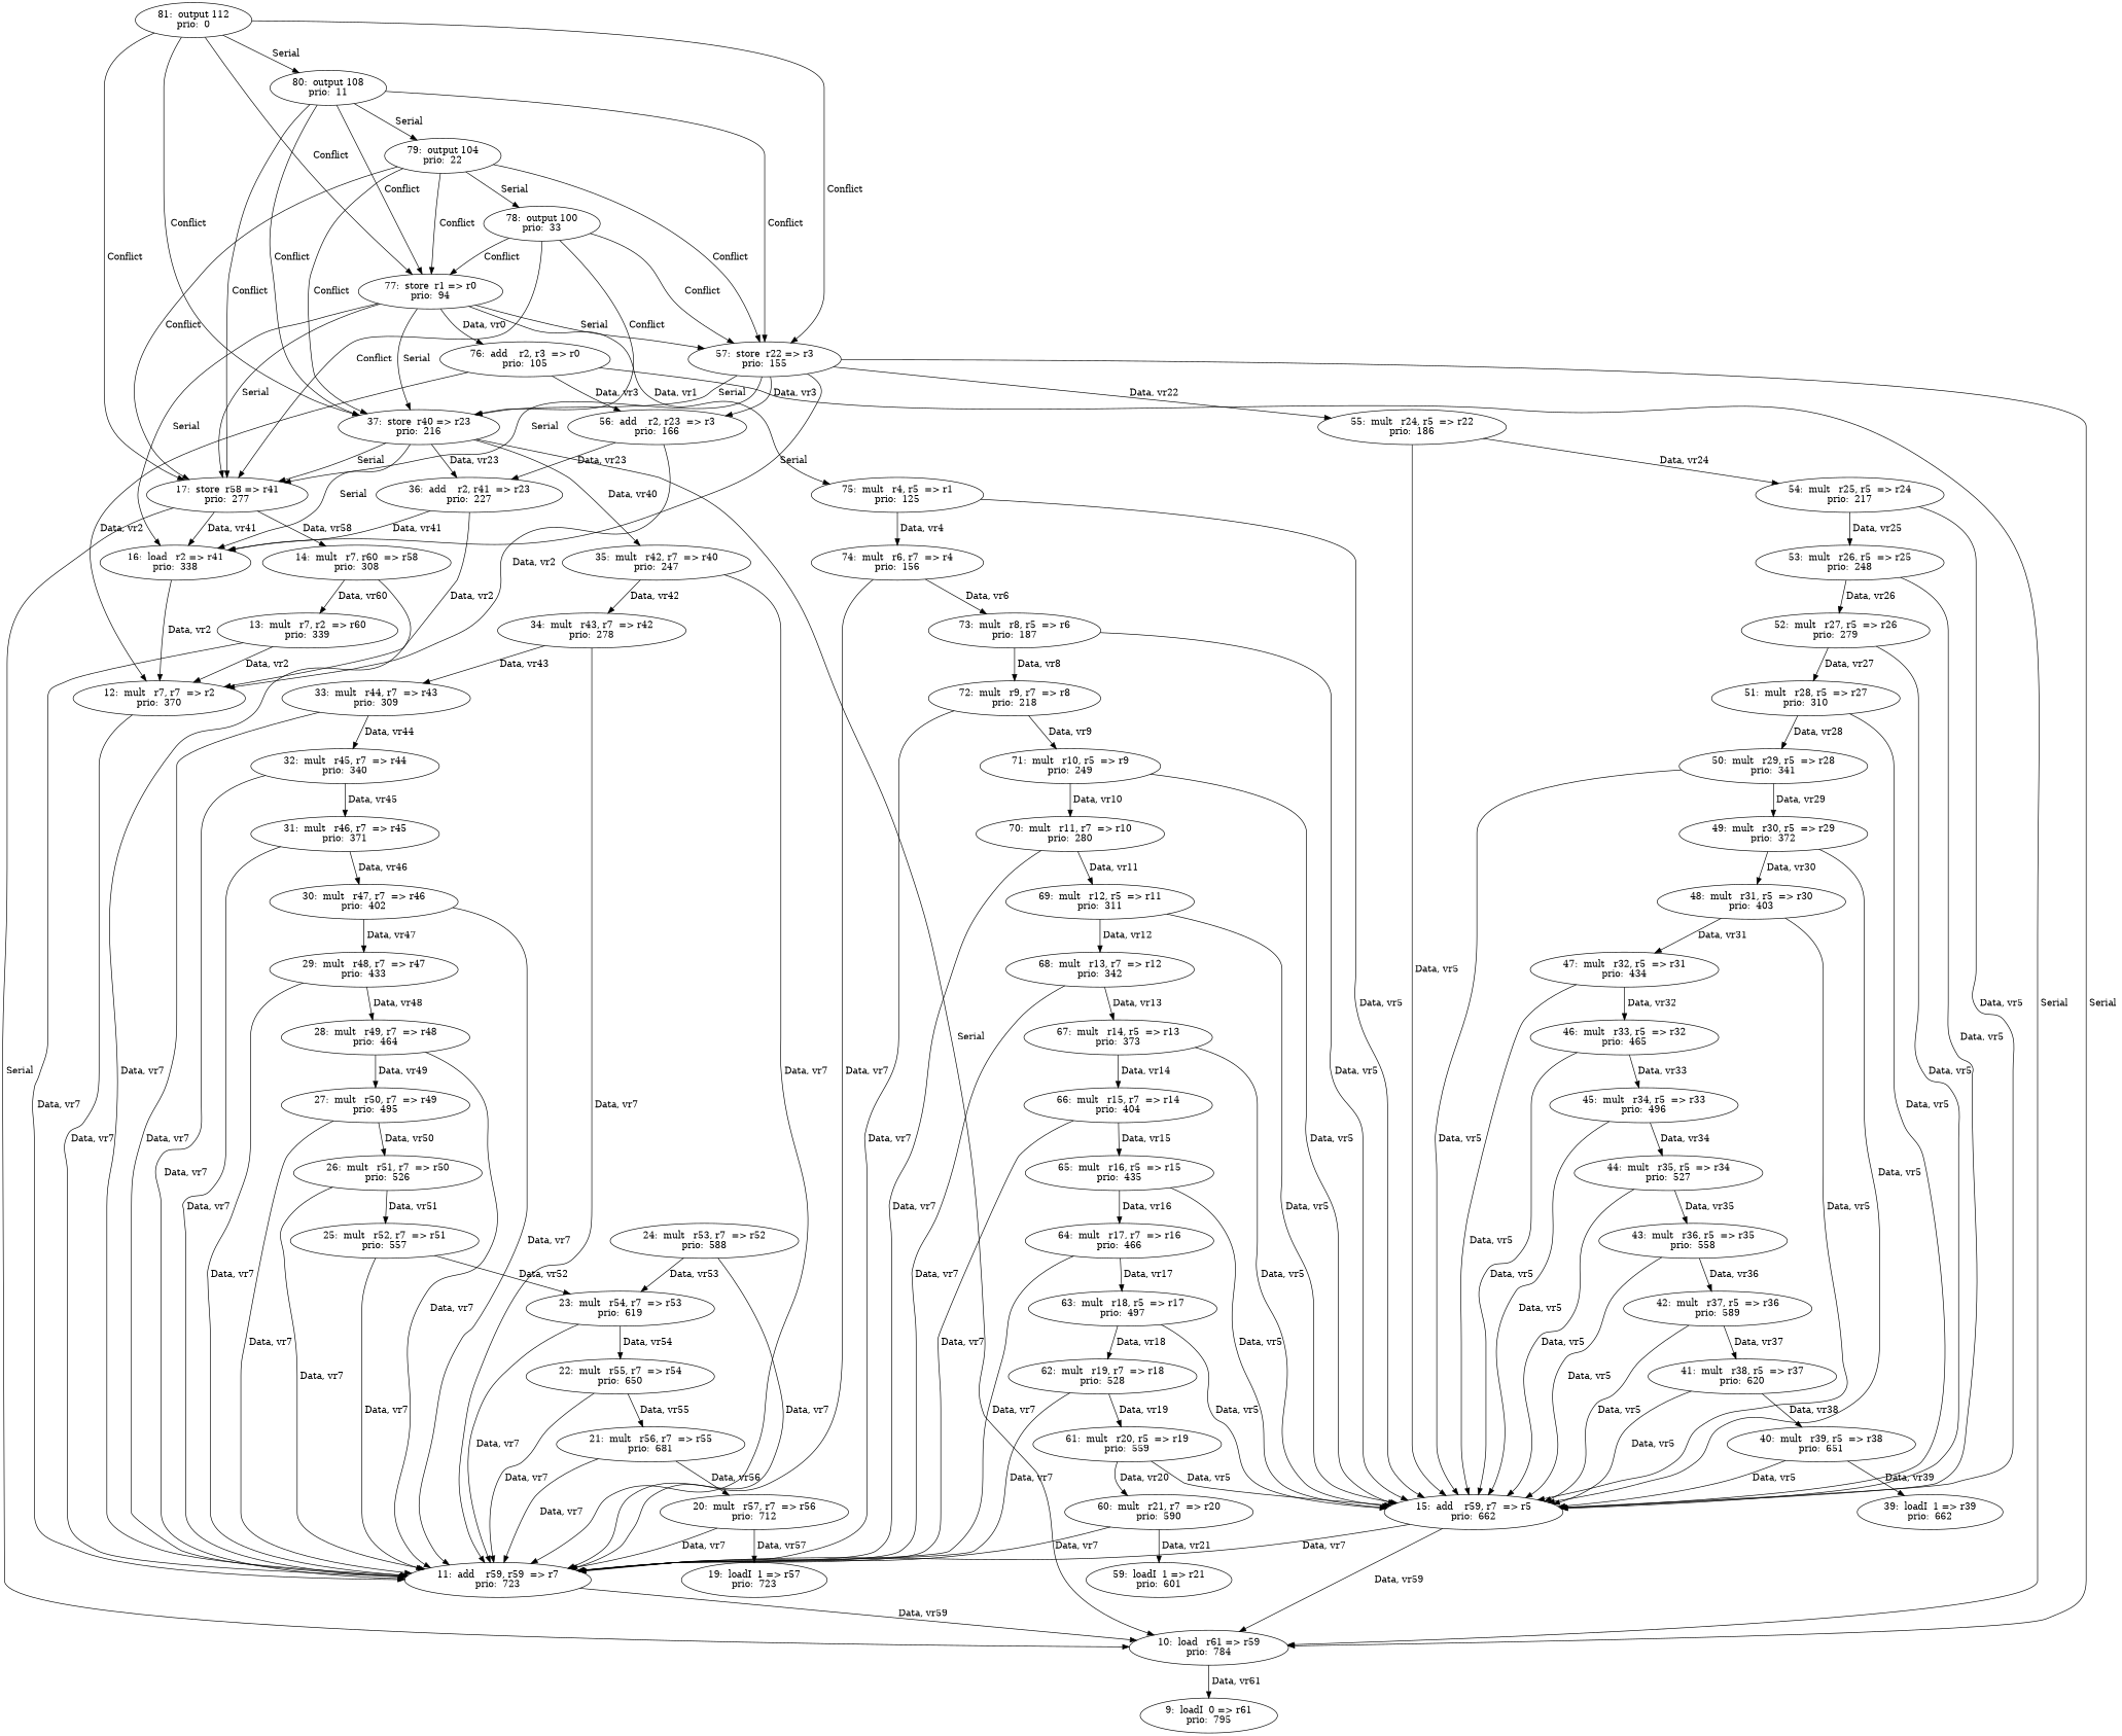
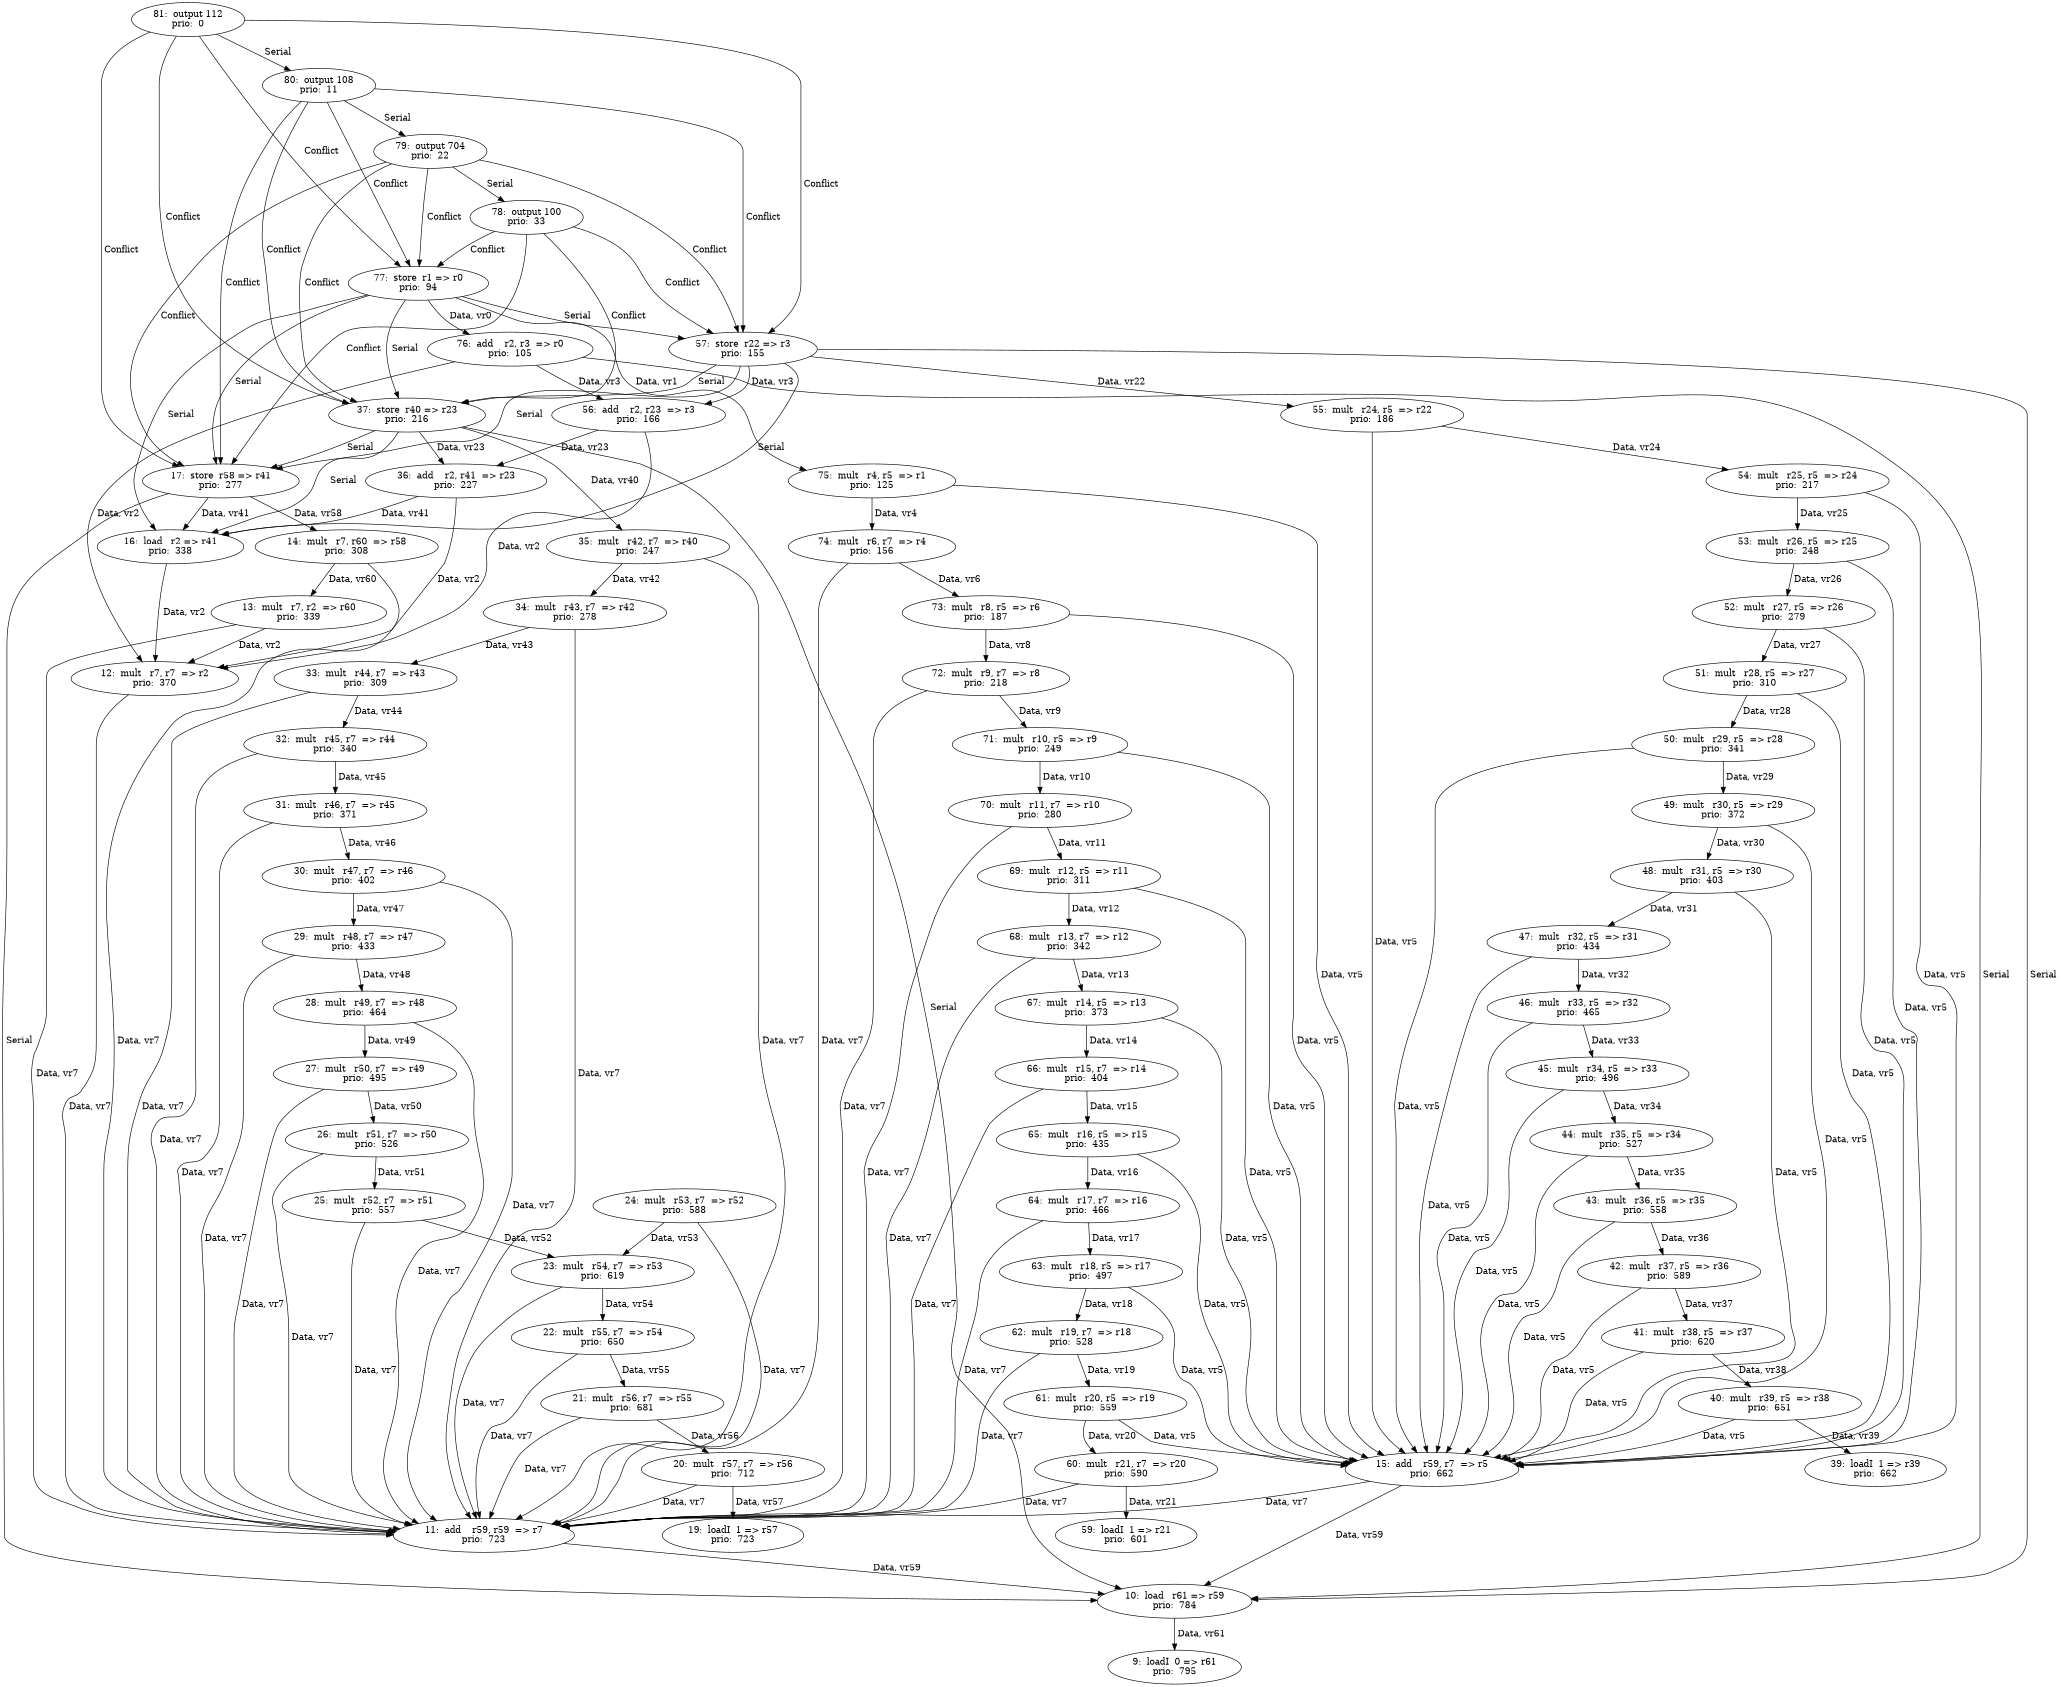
  digraph {
    n1 [label="9:  loadI  0 => r61\nprio:  795"]
    n2 [label="10:  load   r61 => r59\nprio:  784"]
    n3 [label="11:  add    r59, r59  => r7\nprio:  723"]
    n4 [label="12:  mult   r7, r7  => r2\nprio:  370"]
    n5 [label="13:  mult   r7, r2  => r60\nprio:  339"]
    n6 [label="14:  mult   r7, r60  => r58\nprio:  308"]
    n7 [label="15:  add    r59, r7  => r5\nprio:  662"]
    n8 [label="16:  load   r2 => r41\nprio:  338"]
    n9 [label="17:  store  r58 => r41\nprio:  277"]
    n10 [label="19:  loadI  1 => r57\nprio:  723"]
    n11 [label="20:  mult   r57, r7  => r56\nprio:  712"]
    n12 [label="21:  mult   r56, r7  => r55\nprio:  681"]
    n13 [label="22:  mult   r55, r7  => r54\nprio:  650"]
    n14 [label="23:  mult   r54, r7  => r53\nprio:  619"]
    n15 [label="24:  mult   r53, r7  => r52\nprio:  588"]
    n16 [label="25:  mult   r52, r7  => r51\nprio:  557"]
    n17 [label="26:  mult   r51, r7  => r50\nprio:  526"]
    n18 [label="27:  mult   r50, r7  => r49\nprio:  495"]
    n19 [label="28:  mult   r49, r7  => r48\nprio:  464"]
    n20 [label="29:  mult   r48, r7  => r47\nprio:  433"]
    n21 [label="30:  mult   r47, r7  => r46\nprio:  402"]
    n22 [label="31:  mult   r46, r7  => r45\nprio:  371"]
    n23 [label="32:  mult   r45, r7  => r44\nprio:  340"]
    n24 [label="33:  mult   r44, r7  => r43\nprio:  309"]
    n25 [label="34:  mult   r43, r7  => r42\nprio:  278"]
    n26 [label="35:  mult   r42, r7  => r40\nprio:  247"]
    n27 [label="36:  add    r2, r41  => r23\nprio:  227"]
    n28 [label="37:  store  r40 => r23\nprio:  216"]
    n29 [label="39:  loadI  1 => r39\nprio:  662"]
    n30 [label="40:  mult   r39, r5  => r38\nprio:  651"]
    n31 [label="41:  mult   r38, r5  => r37\nprio:  620"]
    n32 [label="42:  mult   r37, r5  => r36\nprio:  589"]
    n33 [label="43:  mult   r36, r5  => r35\nprio:  558"]
    n34 [label="44:  mult   r35, r5  => r34\nprio:  527"]
    n35 [label="45:  mult   r34, r5  => r33\nprio:  496"]
    n36 [label="46:  mult   r33, r5  => r32\nprio:  465"]
    n37 [label="47:  mult   r32, r5  => r31\nprio:  434"]
    n38 [label="48:  mult   r31, r5  => r30\nprio:  403"]
    n39 [label="49:  mult   r30, r5  => r29\nprio:  372"]
    n40 [label="50:  mult   r29, r5  => r28\nprio:  341"]
    n41 [label="51:  mult   r28, r5  => r27\nprio:  310"]
    n42 [label="52:  mult   r27, r5  => r26\nprio:  279"]
    n43 [label="53:  mult   r26, r5  => r25\nprio:  248"]
    n44 [label="54:  mult   r25, r5  => r24\nprio:  217"]
    n45 [label="55:  mult   r24, r5  => r22\nprio:  186"]
    n46 [label="56:  add    r2, r23  => r3\nprio:  166"]
    n47 [label="57:  store  r22 => r3\nprio:  155"]
    n48 [label="59:  loadI  1 => r21\nprio:  601"]
    n49 [label="60:  mult   r21, r7  => r20\nprio:  590"]
    n50 [label="61:  mult   r20, r5  => r19\nprio:  559"]
    n51 [label="62:  mult   r19, r7  => r18\nprio:  528"]
    n52 [label="63:  mult   r18, r5  => r17\nprio:  497"]
    n53 [label="64:  mult   r17, r7  => r16\nprio:  466"]
    n54 [label="65:  mult   r16, r5  => r15\nprio:  435"]
    n55 [label="66:  mult   r15, r7  => r14\nprio:  404"]
    n56 [label="67:  mult   r14, r5  => r13\nprio:  373"]
    n57 [label="68:  mult   r13, r7  => r12\nprio:  342"]
    n58 [label="69:  mult   r12, r5  => r11\nprio:  311"]
    n59 [label="70:  mult   r11, r7  => r10\nprio:  280"]
    n60 [label="71:  mult   r10, r5  => r9\nprio:  249"]
    n61 [label="72:  mult   r9, r7  => r8\nprio:  218"]
    n62 [label="73:  mult   r8, r5  => r6\nprio:  187"]
    n63 [label="74:  mult   r6, r7  => r4\nprio:  156"]
    n64 [label="75:  mult   r4, r5  => r1\nprio:  125"]
    n65 [label="76:  add    r2, r3  => r0\nprio:  105"]
    n66 [label="77:  store  r1 => r0\nprio:  94"]
    n67 [label="78:  output 100\nprio:  33"]
-   n68 [label="79:  output 104\nprio:  22"]
+   n68 [label="79:  output 704\nprio:  22"]
    n69 [label="80:  output 108\nprio:  11"]
    n70 [label="81:  output 112\nprio:  0"]
    n2 -> n1 [label=" Data, vr61"]
    n3 -> n2 [label=" Data, vr59"]
    n4 -> n3 [label=" Data, vr7"]
    n5 -> n3 [label=" Data, vr7"]
    n5 -> n4 [label=" Data, vr2"]
    n6 -> n3 [label=" Data, vr7"]
    n6 -> n5 [label=" Data, vr60"]
    n7 -> n2 [label=" Data, vr59"]
    n7 -> n3 [label=" Data, vr7"]
    n8 -> n4 [label=" Data, vr2"]
    n9 -> n2 [label=" Serial "]
    n9 -> n6 [label=" Data, vr58"]
    n9 -> n8 [label=" Data, vr41"]
    n11 -> n3 [label=" Data, vr7"]
    n11 -> n10 [label=" Data, vr57"]
    n12 -> n3 [label=" Data, vr7"]
    n12 -> n11 [label=" Data, vr56"]
    n13 -> n3 [label=" Data, vr7"]
    n13 -> n12 [label=" Data, vr55"]
    n14 -> n3 [label=" Data, vr7"]
    n14 -> n13 [label=" Data, vr54"]
    n15 -> n3 [label=" Data, vr7"]
    n15 -> n14 [label=" Data, vr53"]
    n16 -> n3 [label=" Data, vr7"]
    n16 -> n14 [label=" Data, vr52"]
    n17 -> n3 [label=" Data, vr7"]
    n17 -> n16 [label=" Data, vr51"]
    n18 -> n3 [label=" Data, vr7"]
    n18 -> n17 [label=" Data, vr50"]
    n19 -> n3 [label=" Data, vr7"]
    n19 -> n18 [label=" Data, vr49"]
    n20 -> n3 [label=" Data, vr7"]
    n20 -> n19 [label=" Data, vr48"]
    n21 -> n3 [label=" Data, vr7"]
    n21 -> n20 [label=" Data, vr47"]
    n22 -> n3 [label=" Data, vr7"]
    n22 -> n21 [label=" Data, vr46"]
    n23 -> n3 [label=" Data, vr7"]
    n23 -> n22 [label=" Data, vr45"]
    n24 -> n3 [label=" Data, vr7"]
    n24 -> n23 [label=" Data, vr44"]
    n25 -> n3 [label=" Data, vr7"]
    n25 -> n24 [label=" Data, vr43"]
    n26 -> n3 [label=" Data, vr7"]
    n26 -> n25 [label=" Data, vr42"]
    n27 -> n4 [label=" Data, vr2"]
    n27 -> n8 [label=" Data, vr41"]
    n28 -> n2 [label=" Serial "]
    n28 -> n8 [label=" Serial "]
    n28 -> n9 [label=" Serial "]
    n28 -> n26 [label=" Data, vr40"]
    n28 -> n27 [label=" Data, vr23"]
    n30 -> n7 [label=" Data, vr5"]
    n30 -> n29 [label=" Data, vr39"]
    n31 -> n7 [label=" Data, vr5"]
    n31 -> n30 [label=" Data, vr38"]
    n32 -> n7 [label=" Data, vr5"]
    n32 -> n31 [label=" Data, vr37"]
    n33 -> n7 [label=" Data, vr5"]
    n33 -> n32 [label=" Data, vr36"]
    n34 -> n7 [label=" Data, vr5"]
    n34 -> n33 [label=" Data, vr35"]
    n35 -> n7 [label=" Data, vr5"]
    n35 -> n34 [label=" Data, vr34"]
    n36 -> n7 [label=" Data, vr5"]
    n36 -> n35 [label=" Data, vr33"]
    n37 -> n7 [label=" Data, vr5"]
    n37 -> n36 [label=" Data, vr32"]
    n38 -> n7 [label=" Data, vr5"]
    n38 -> n37 [label=" Data, vr31"]
    n39 -> n7 [label=" Data, vr5"]
    n39 -> n38 [label=" Data, vr30"]
    n40 -> n7 [label=" Data, vr5"]
    n40 -> n39 [label=" Data, vr29"]
    n41 -> n7 [label=" Data, vr5"]
    n41 -> n40 [label=" Data, vr28"]
    n42 -> n7 [label=" Data, vr5"]
    n42 -> n41 [label=" Data, vr27"]
    n43 -> n7 [label=" Data, vr5"]
    n43 -> n42 [label=" Data, vr26"]
    n44 -> n7 [label=" Data, vr5"]
    n44 -> n43 [label=" Data, vr25"]
    n45 -> n7 [label=" Data, vr5"]
    n45 -> n44 [label=" Data, vr24"]
    n46 -> n4 [label=" Data, vr2"]
    n46 -> n27 [label=" Data, vr23"]
    n47 -> n2 [label=" Serial "]
    n47 -> n8 [label=" Serial "]
    n47 -> n9 [label=" Serial "]
    n47 -> n28 [label=" Serial "]
    n47 -> n45 [label=" Data, vr22"]
    n47 -> n46 [label=" Data, vr3"]
    n49 -> n3 [label=" Data, vr7"]
    n49 -> n48 [label=" Data, vr21"]
    n50 -> n7 [label=" Data, vr5"]
    n50 -> n49 [label=" Data, vr20"]
    n51 -> n3 [label=" Data, vr7"]
    n51 -> n50 [label=" Data, vr19"]
    n52 -> n7 [label=" Data, vr5"]
    n52 -> n51 [label=" Data, vr18"]
    n53 -> n3 [label=" Data, vr7"]
    n53 -> n52 [label=" Data, vr17"]
    n54 -> n7 [label=" Data, vr5"]
    n54 -> n53 [label=" Data, vr16"]
    n55 -> n3 [label=" Data, vr7"]
    n55 -> n54 [label=" Data, vr15"]
    n56 -> n7 [label=" Data, vr5"]
    n56 -> n55 [label=" Data, vr14"]
    n57 -> n3 [label=" Data, vr7"]
    n57 -> n56 [label=" Data, vr13"]
    n58 -> n7 [label=" Data, vr5"]
    n58 -> n57 [label=" Data, vr12"]
    n59 -> n3 [label=" Data, vr7"]
    n59 -> n58 [label=" Data, vr11"]
    n60 -> n7 [label=" Data, vr5"]
    n60 -> n59 [label=" Data, vr10"]
    n61 -> n3 [label=" Data, vr7"]
    n61 -> n60 [label=" Data, vr9"]
    n62 -> n7 [label=" Data, vr5"]
    n62 -> n61 [label=" Data, vr8"]
    n63 -> n3 [label=" Data, vr7"]
    n63 -> n62 [label=" Data, vr6"]
    n64 -> n7 [label=" Data, vr5"]
    n64 -> n63 [label=" Data, vr4"]
    n65 -> n2 [label=" Serial "]
    n65 -> n4 [label=" Data, vr2"]
    n65 -> n46 [label=" Data, vr3"]
    n66 -> n8 [label=" Serial "]
    n66 -> n9 [label=" Serial "]
    n66 -> n28 [label=" Serial "]
    n66 -> n47 [label=" Serial "]
    n66 -> n64 [label=" Data, vr1"]
    n66 -> n65 [label=" Data, vr0"]
    n67 -> n9 [label=" Conflict "]
    n67 -> n28 [label=" Conflict "]
    n67 -> n47 [label=" Conflict "]
    n67 -> n66 [label=" Conflict "]
    n68 -> n9 [label=" Conflict "]
    n68 -> n28 [label=" Conflict "]
    n68 -> n47 [label=" Conflict "]
    n68 -> n66 [label=" Conflict "]
    n68 -> n67 [label=" Serial "]
    n69 -> n9 [label=" Conflict "]
    n69 -> n28 [label=" Conflict "]
    n69 -> n47 [label=" Conflict "]
    n69 -> n66 [label=" Conflict "]
    n69 -> n68 [label=" Serial "]
    n70 -> n9 [label=" Conflict "]
    n70 -> n28 [label=" Conflict "]
    n70 -> n47 [label=" Conflict "]
    n70 -> n66 [label=" Conflict "]
    n70 -> n69 [label=" Serial "]
  }
